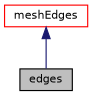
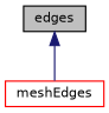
  digraph {
    rankdir=TB
    node [fontname=Helvetica fontsize=10 shape=record]
    n1 [color=black fillcolor=grey75 fontcolor=black height=0.2 label=edges style=filled width=0.4]
    n2 [color=red height=0.2 label=meshEdges width=0.4]
-   n2 -> n1 [color=midnightblue dir=back fontname=Helvetica fontsize=10 labelfontname=Helvetica labelfontsize=10 style=solid]
+   n1 -> n2 [color=midnightblue dir=back fontname=Helvetica fontsize=10 labelfontname=Helvetica labelfontsize=10 style=solid]
  }
